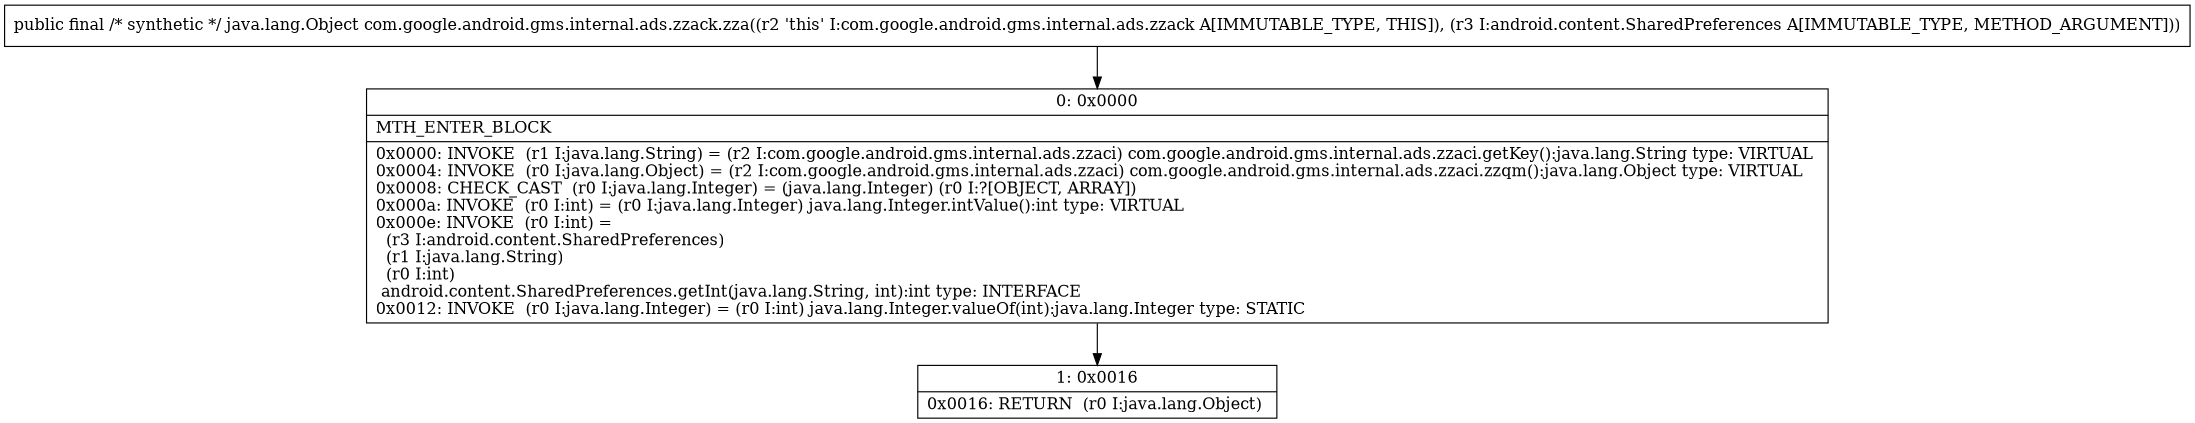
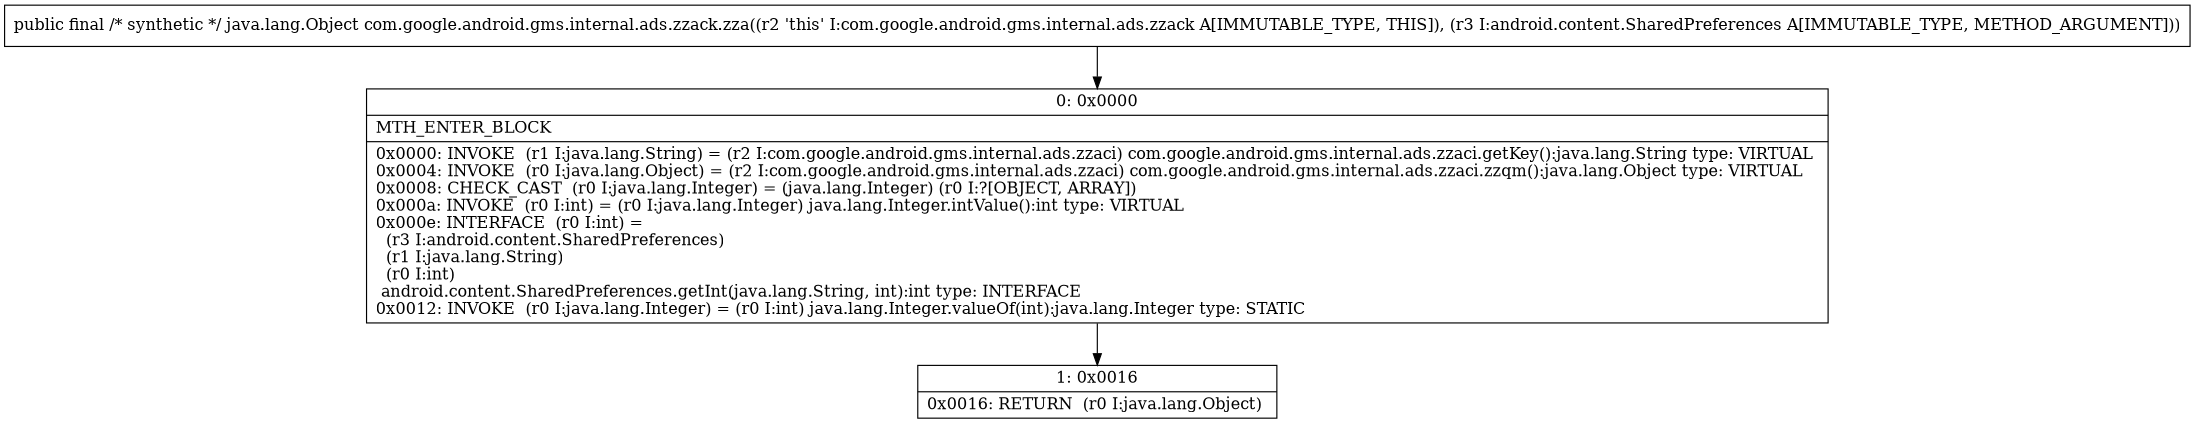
  digraph {
    node [shape=record]
-   n1 [label="{0\:\ 0x0000|MTH_ENTER_BLOCK\l|0x0000: INVOKE  (r1 I:java.lang.String) = (r2 I:com.google.android.gms.internal.ads.zzaci) com.google.android.gms.internal.ads.zzaci.getKey():java.lang.String type: VIRTUAL \l0x0004: INVOKE  (r0 I:java.lang.Object) = (r2 I:com.google.android.gms.internal.ads.zzaci) com.google.android.gms.internal.ads.zzaci.zzqm():java.lang.Object type: VIRTUAL \l0x0008: CHECK_CAST  (r0 I:java.lang.Integer) = (java.lang.Integer) (r0 I:?[OBJECT, ARRAY]) \l0x000a: INVOKE  (r0 I:int) = (r0 I:java.lang.Integer) java.lang.Integer.intValue():int type: VIRTUAL \l0x000e: INVOKE  (r0 I:int) = \l  (r3 I:android.content.SharedPreferences)\l  (r1 I:java.lang.String)\l  (r0 I:int)\l android.content.SharedPreferences.getInt(java.lang.String, int):int type: INTERFACE \l0x0012: INVOKE  (r0 I:java.lang.Integer) = (r0 I:int) java.lang.Integer.valueOf(int):java.lang.Integer type: STATIC \l}"]
+   n1 [label="{0\:\ 0x0000|MTH_ENTER_BLOCK\l|0x0000: INVOKE  (r1 I:java.lang.String) = (r2 I:com.google.android.gms.internal.ads.zzaci) com.google.android.gms.internal.ads.zzaci.getKey():java.lang.String type: VIRTUAL \l0x0004: INVOKE  (r0 I:java.lang.Object) = (r2 I:com.google.android.gms.internal.ads.zzaci) com.google.android.gms.internal.ads.zzaci.zzqm():java.lang.Object type: VIRTUAL \l0x0008: CHECK_CAST  (r0 I:java.lang.Integer) = (java.lang.Integer) (r0 I:?[OBJECT, ARRAY]) \l0x000a: INVOKE  (r0 I:int) = (r0 I:java.lang.Integer) java.lang.Integer.intValue():int type: VIRTUAL \l0x000e: INTERFACE  (r0 I:int) = \l  (r3 I:android.content.SharedPreferences)\l  (r1 I:java.lang.String)\l  (r0 I:int)\l android.content.SharedPreferences.getInt(java.lang.String, int):int type: INTERFACE \l0x0012: INVOKE  (r0 I:java.lang.Integer) = (r0 I:int) java.lang.Integer.valueOf(int):java.lang.Integer type: STATIC \l}"]
    n2 [label="{1\:\ 0x0016|0x0016: RETURN  (r0 I:java.lang.Object) \l}"]
    n3 [label="{public final \/* synthetic *\/ java.lang.Object com.google.android.gms.internal.ads.zzack.zza((r2 'this' I:com.google.android.gms.internal.ads.zzack A[IMMUTABLE_TYPE, THIS]), (r3 I:android.content.SharedPreferences A[IMMUTABLE_TYPE, METHOD_ARGUMENT])) }"]
    n1 -> n2
    n3 -> n1
  }
